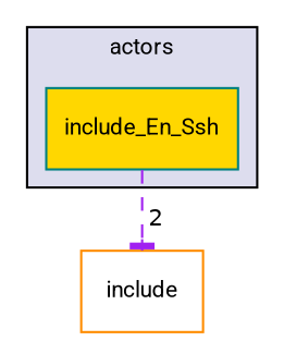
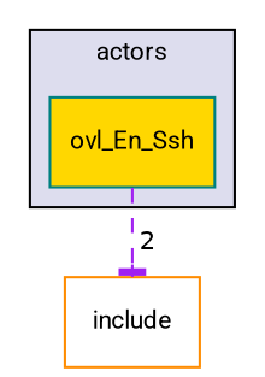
  digraph {
    compound=true
    fontname=Roboto
    node [fontname=Roboto fontsize=10 shape=box style=filled]
-   n1 [fillcolor=gold label=include_En_Ssh pencolor=black color=teal]
+   n1 [fillcolor=gold label=ovl_En_Ssh pencolor=black color=teal]
    n2 [color=darkorange fillcolor=white label=include]
    subgraph cluster_1 {
      bgcolor="#ddddee"
      fontsize=10
      label=actors
      pencolor=black
      n1
    }
    n1 -> n2 [headlabel=2 labeldistance=1.5 labelfontname=Helvetica labelfontsize=10 color=purple style=dashed arrowhead=tee fontname=Roboto]
  }
